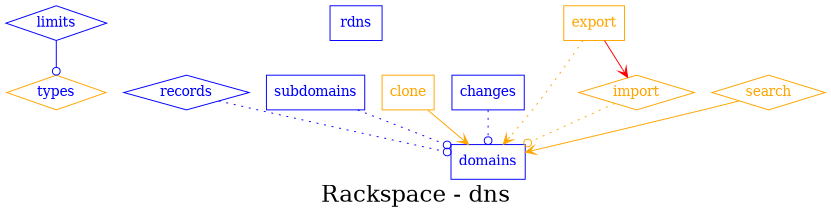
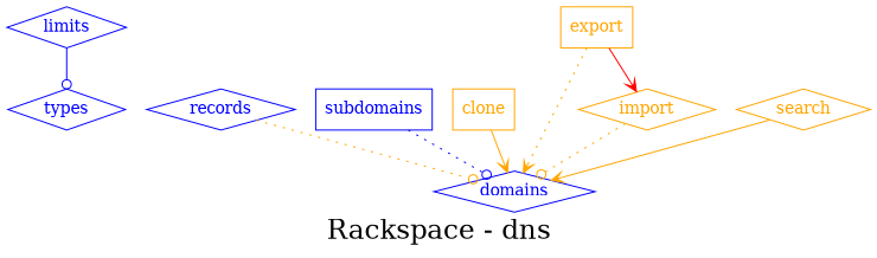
  digraph {
    fontsize=24
    label="Rackspace - dns"
    splines=true
    node [color=blue fontcolor=blue shape=diamond]
    edge [arrowhead=odot arrowtail=none color=blue fontcolor=blue style=dotted]
    limits
-   types [color=orange]
-   rdns [shape=box]
+   types
    records
-   domains [shape=box]
+   domains
    subdomains [shape=box]
    clone [color=orange fontcolor=orange shape=box]
-   changes [shape=box]
    export [color=orange fontcolor=orange shape=box]
    import [color=orange fontcolor=orange]
    search [color=orange fontcolor=orange]
    limits -> types [style=solid]
-   records -> domains
+   records -> domains [color=orange]
    subdomains -> domains
    clone -> domains [arrowhead=vee color=orange fontcolor=orange style=solid]
-   changes -> domains
    export -> domains [arrowhead=vee color=orange fontcolor=orange]
    export -> import [arrowhead=vee color=red fontcolor=red style=solid]
    import -> domains [color=orange fontcolor=orange]
    search -> domains [arrowhead=vee color=orange fontcolor=orange style=solid]
  }
